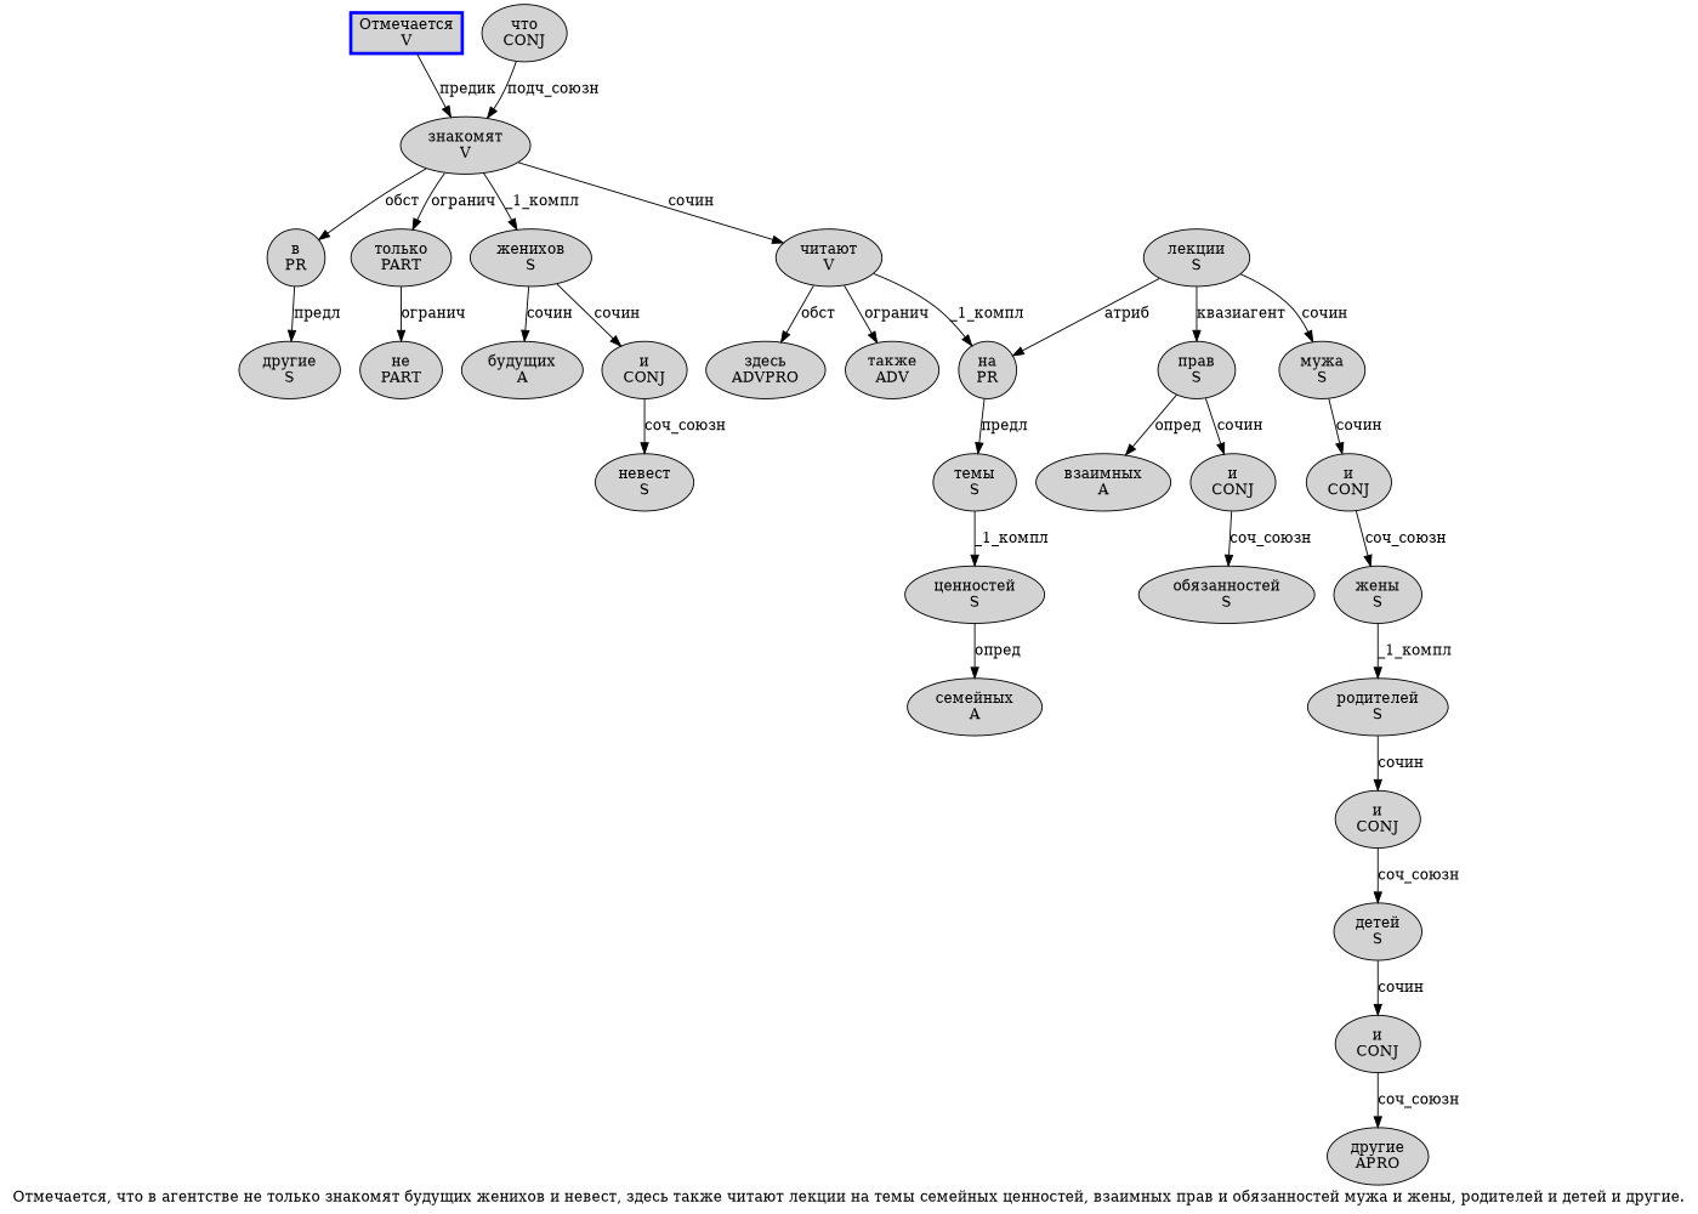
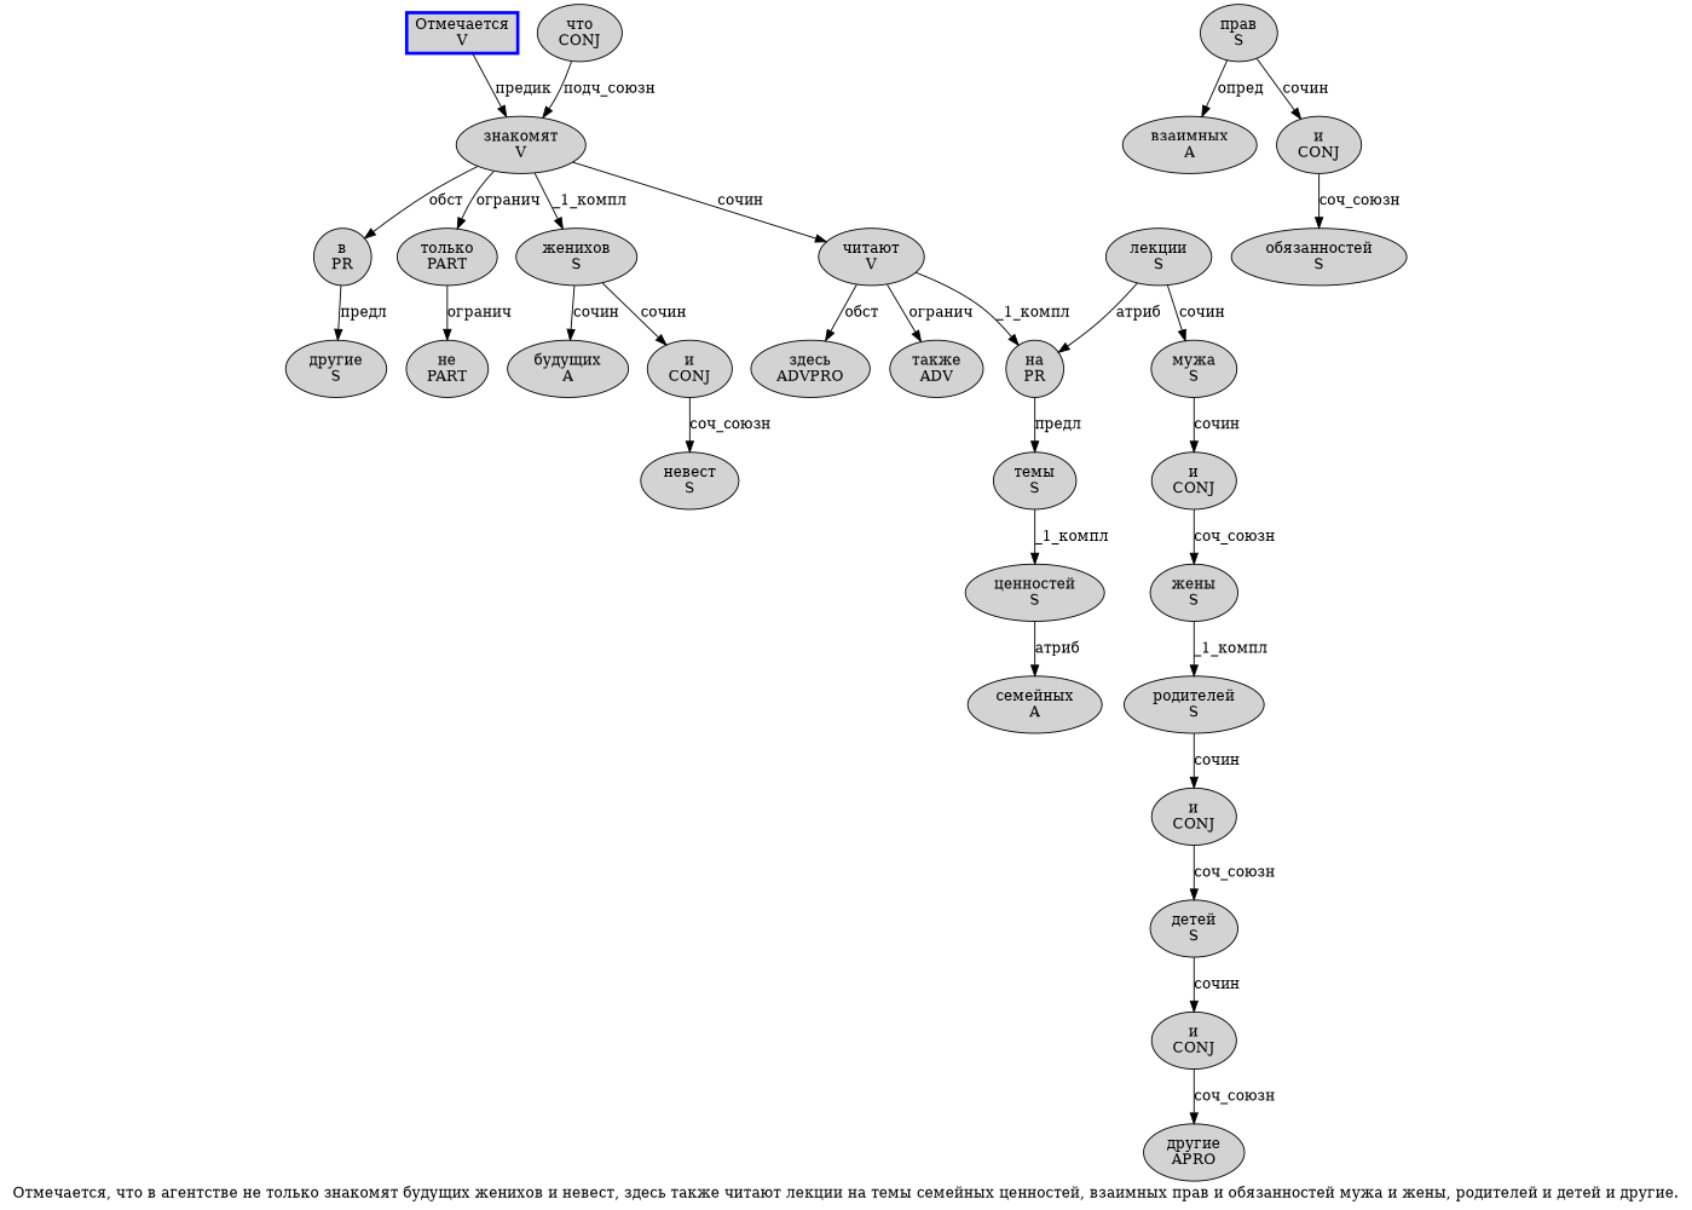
  digraph {
    label="Отмечается, что в агентстве не только знакомят будущих женихов и невест, здесь также читают лекции на темы семейных ценностей, взаимных прав и обязанностей мужа и жены, родителей и детей и другие."
    node [fillcolor=lightgray penwidth=1 shape=ellipse style=filled]
    n1 [color=blue label="Отмечается\nV" penwidth=3 shape=box]
    n2 [label="знакомят\nV"]
    n3 [label="что\nCONJ"]
    n4 [label="в\nPR"]
    n5 [label="только\nPART"]
    n6 [label="женихов\nS"]
    n7 [label="читают\nV"]
    n8 [label="другие\nS"]
    n9 [label="не\nPART"]
    n10 [label="будущих\nA"]
    n11 [label="и\nCONJ"]
    n12 [label="здесь\nADVPRO"]
    n13 [label="также\nADV"]
    n14 [label="на\nPR"]
    n15 [label="невест\nS"]
    n16 [label="лекции\nS"]
    n17 [label="прав\nS"]
    n18 [label="мужа\nS"]
    n19 [label="темы\nS"]
    n20 [label="взаимных\nA"]
    n21 [label="и\nCONJ"]
    n22 [label="и\nCONJ"]
    n23 [label="ценностей\nS"]
    n24 [label="семейных\nA"]
    n25 [label="обязанностей\nS"]
    n26 [label="жены\nS"]
    n27 [label="родителей\nS"]
    n28 [label="и\nCONJ"]
    n29 [label="детей\nS"]
    n30 [label="и\nCONJ"]
    n31 [label="другие\nAPRO"]
    n1 -> n2 [label="предик"]
    n2 -> n4 [label="обст"]
    n2 -> n5 [label="огранич"]
    n2 -> n6 [label="_1_компл"]
    n2 -> n7 [label="сочин"]
    n3 -> n2 [label="подч_союзн"]
    n4 -> n8 [label="предл"]
    n5 -> n9 [label="огранич"]
    n6 -> n10 [label="сочин"]
    n6 -> n11 [label="сочин"]
    n7 -> n12 [label="обст"]
    n7 -> n13 [label="огранич"]
    n7 -> n14 [label="_1_компл"]
    n11 -> n15 [label="соч_союзн"]
    n14 -> n19 [label="предл"]
    n16 -> n14 [label="атриб"]
-   n16 -> n17 [label="квазиагент"]
    n16 -> n18 [label="сочин"]
    n17 -> n20 [label="опред"]
    n17 -> n21 [label="сочин"]
    n18 -> n22 [label="сочин"]
    n19 -> n23 [label="_1_компл"]
    n21 -> n25 [label="соч_союзн"]
    n22 -> n26 [label="соч_союзн"]
-   n23 -> n24 [label="опред"]
+   n23 -> n24 [label="атриб"]
    n26 -> n27 [label="_1_компл"]
    n27 -> n28 [label="сочин"]
    n28 -> n29 [label="соч_союзн"]
    n29 -> n30 [label="сочин"]
    n30 -> n31 [label="соч_союзн"]
  }
